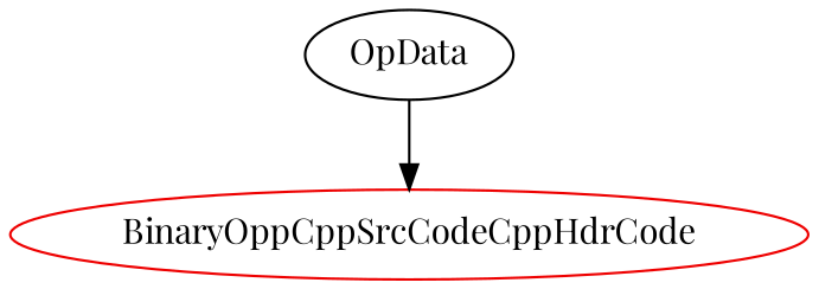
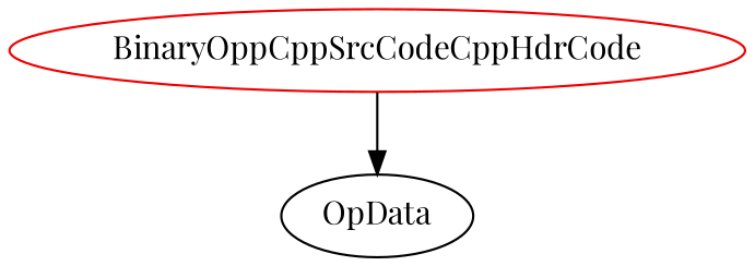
  digraph {
    fontname="Playfair Display"
    node [fontname="Playfair Display"]
    n1 [color=red2 label=BinaryOppCppSrcCodeCppHdrCode shape=oval]
    OpData
-   OpData -> n1 [fontname="Playfair Display"]
+   n1 -> OpData [fontname="Playfair Display"]
  }
